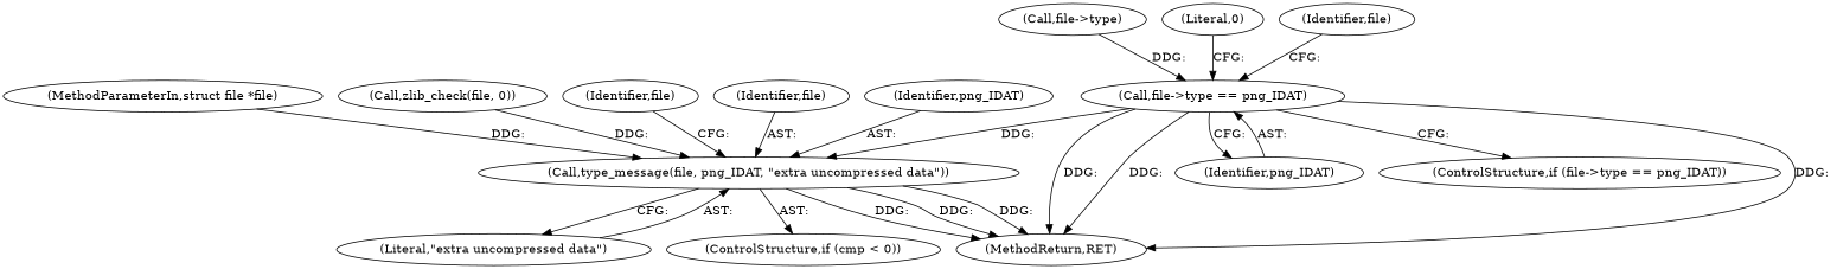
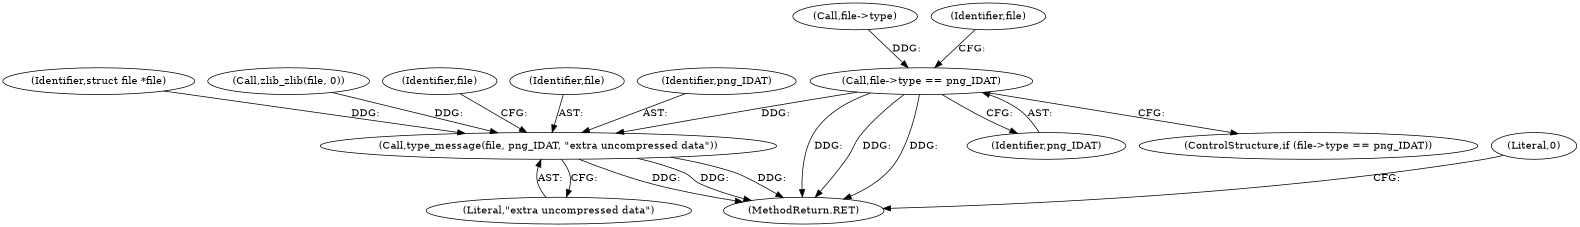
  digraph {
    n1 [label="(Call,file->type == png_IDAT)"]
    n2 [label="(Call,type_message(file, png_IDAT, \"extra uncompressed data\"))"]
    n3 [label="(Identifier,png_IDAT)"]
    n4 [label="(ControlStructure,if (file->type == png_IDAT))"]
    n5 [label="(MethodReturn,RET)"]
    n6 [label="(Literal,\"extra uncompressed data\")"]
-   n7 [label="(ControlStructure,if (cmp < 0))"]
-   n8 [label="(MethodParameterIn,struct file *file)"]
+   n8 [label="(Identifier,struct file *file)"]
    n9 [label="(Call,file->type)"]
-   n10 [label="(Call,zlib_check(file, 0))"]
+   n10 [label="(Call,zlib_zlib(file, 0))"]
    n11 [label="(Identifier,file)"]
    n12 [label="(Identifier,file)"]
    n13 [label="(Literal,0)"]
    n14 [label="(Identifier,png_IDAT)"]
    n15 [label="(Identifier,file)"]
    n1 -> n2 [label="DDG: "]
    n1 -> n3 [label="CFG: "]
    n1 -> n4 [label="CFG: "]
    n1 -> n5 [label="DDG: "]
    n1 -> n5 [label="DDG: "]
    n1 -> n5 [label="DDG: "]
    n2 -> n5 [label="DDG: "]
    n2 -> n5 [label="DDG: "]
    n2 -> n5 [label="DDG: "]
    n2 -> n6 [label="CFG: "]
-   n2 -> n7 [label="AST: "]
    n3 -> n1 [label="AST: "]
    n6 -> n2 [label="AST: "]
    n8 -> n2 [label="DDG: "]
    n9 -> n1 [label="DDG: "]
    n10 -> n2 [label="DDG: "]
    n11 -> n2 [label="CFG: "]
    n12 -> n2 [label="AST: "]
-   n13 -> n1 [label="CFG: "]
+   n13 -> n5 [label="CFG: "]
    n14 -> n2 [label="AST: "]
    n15 -> n1 [label="CFG: "]
  }
